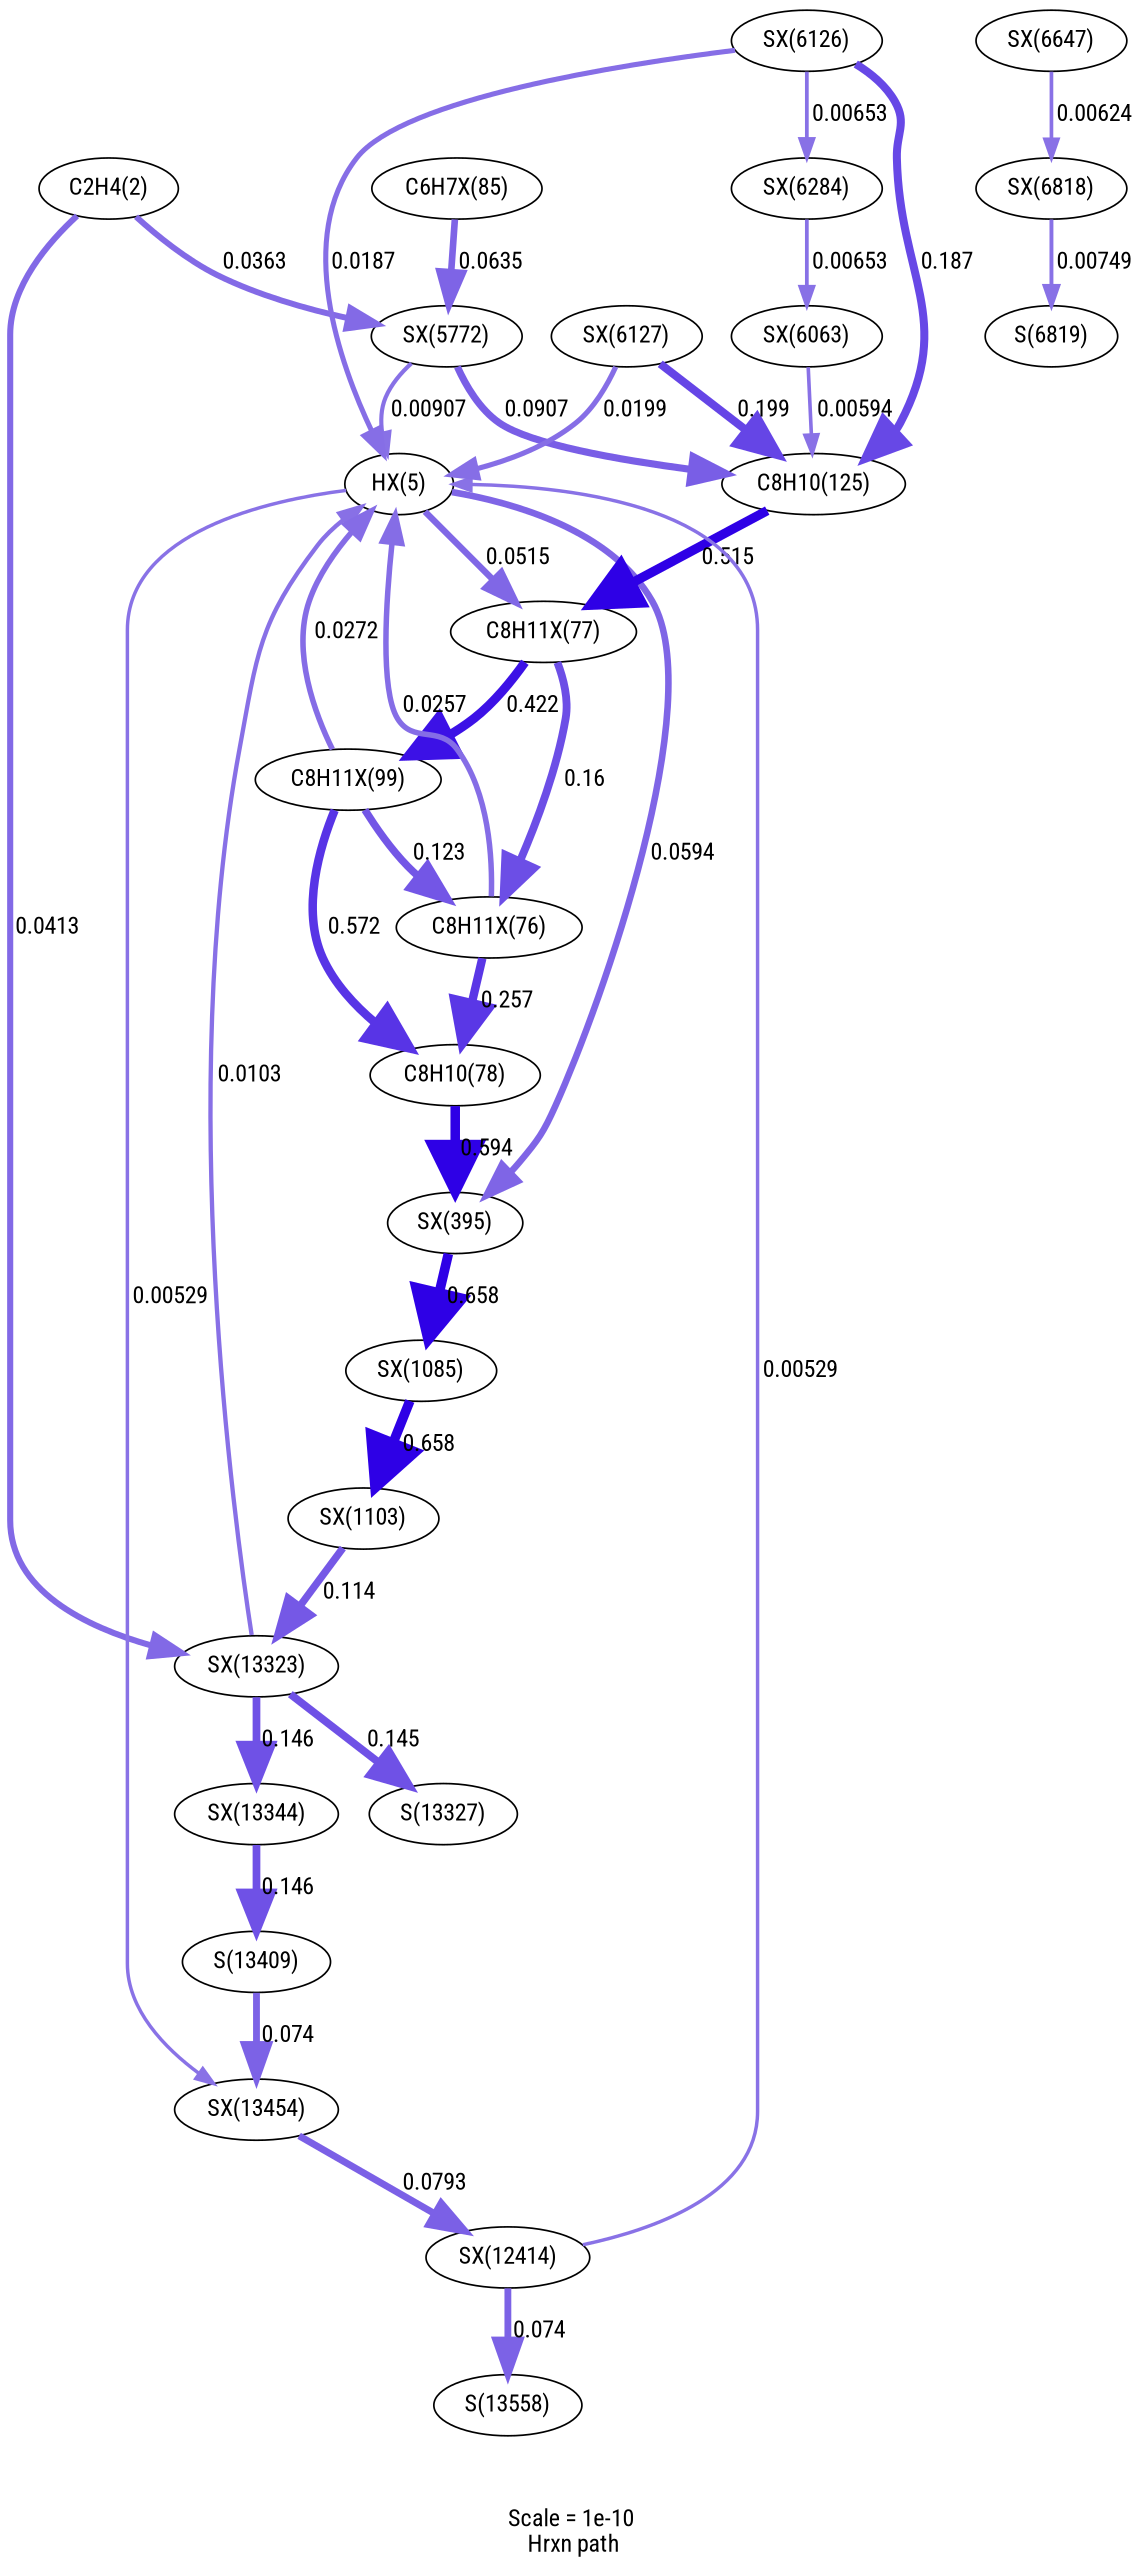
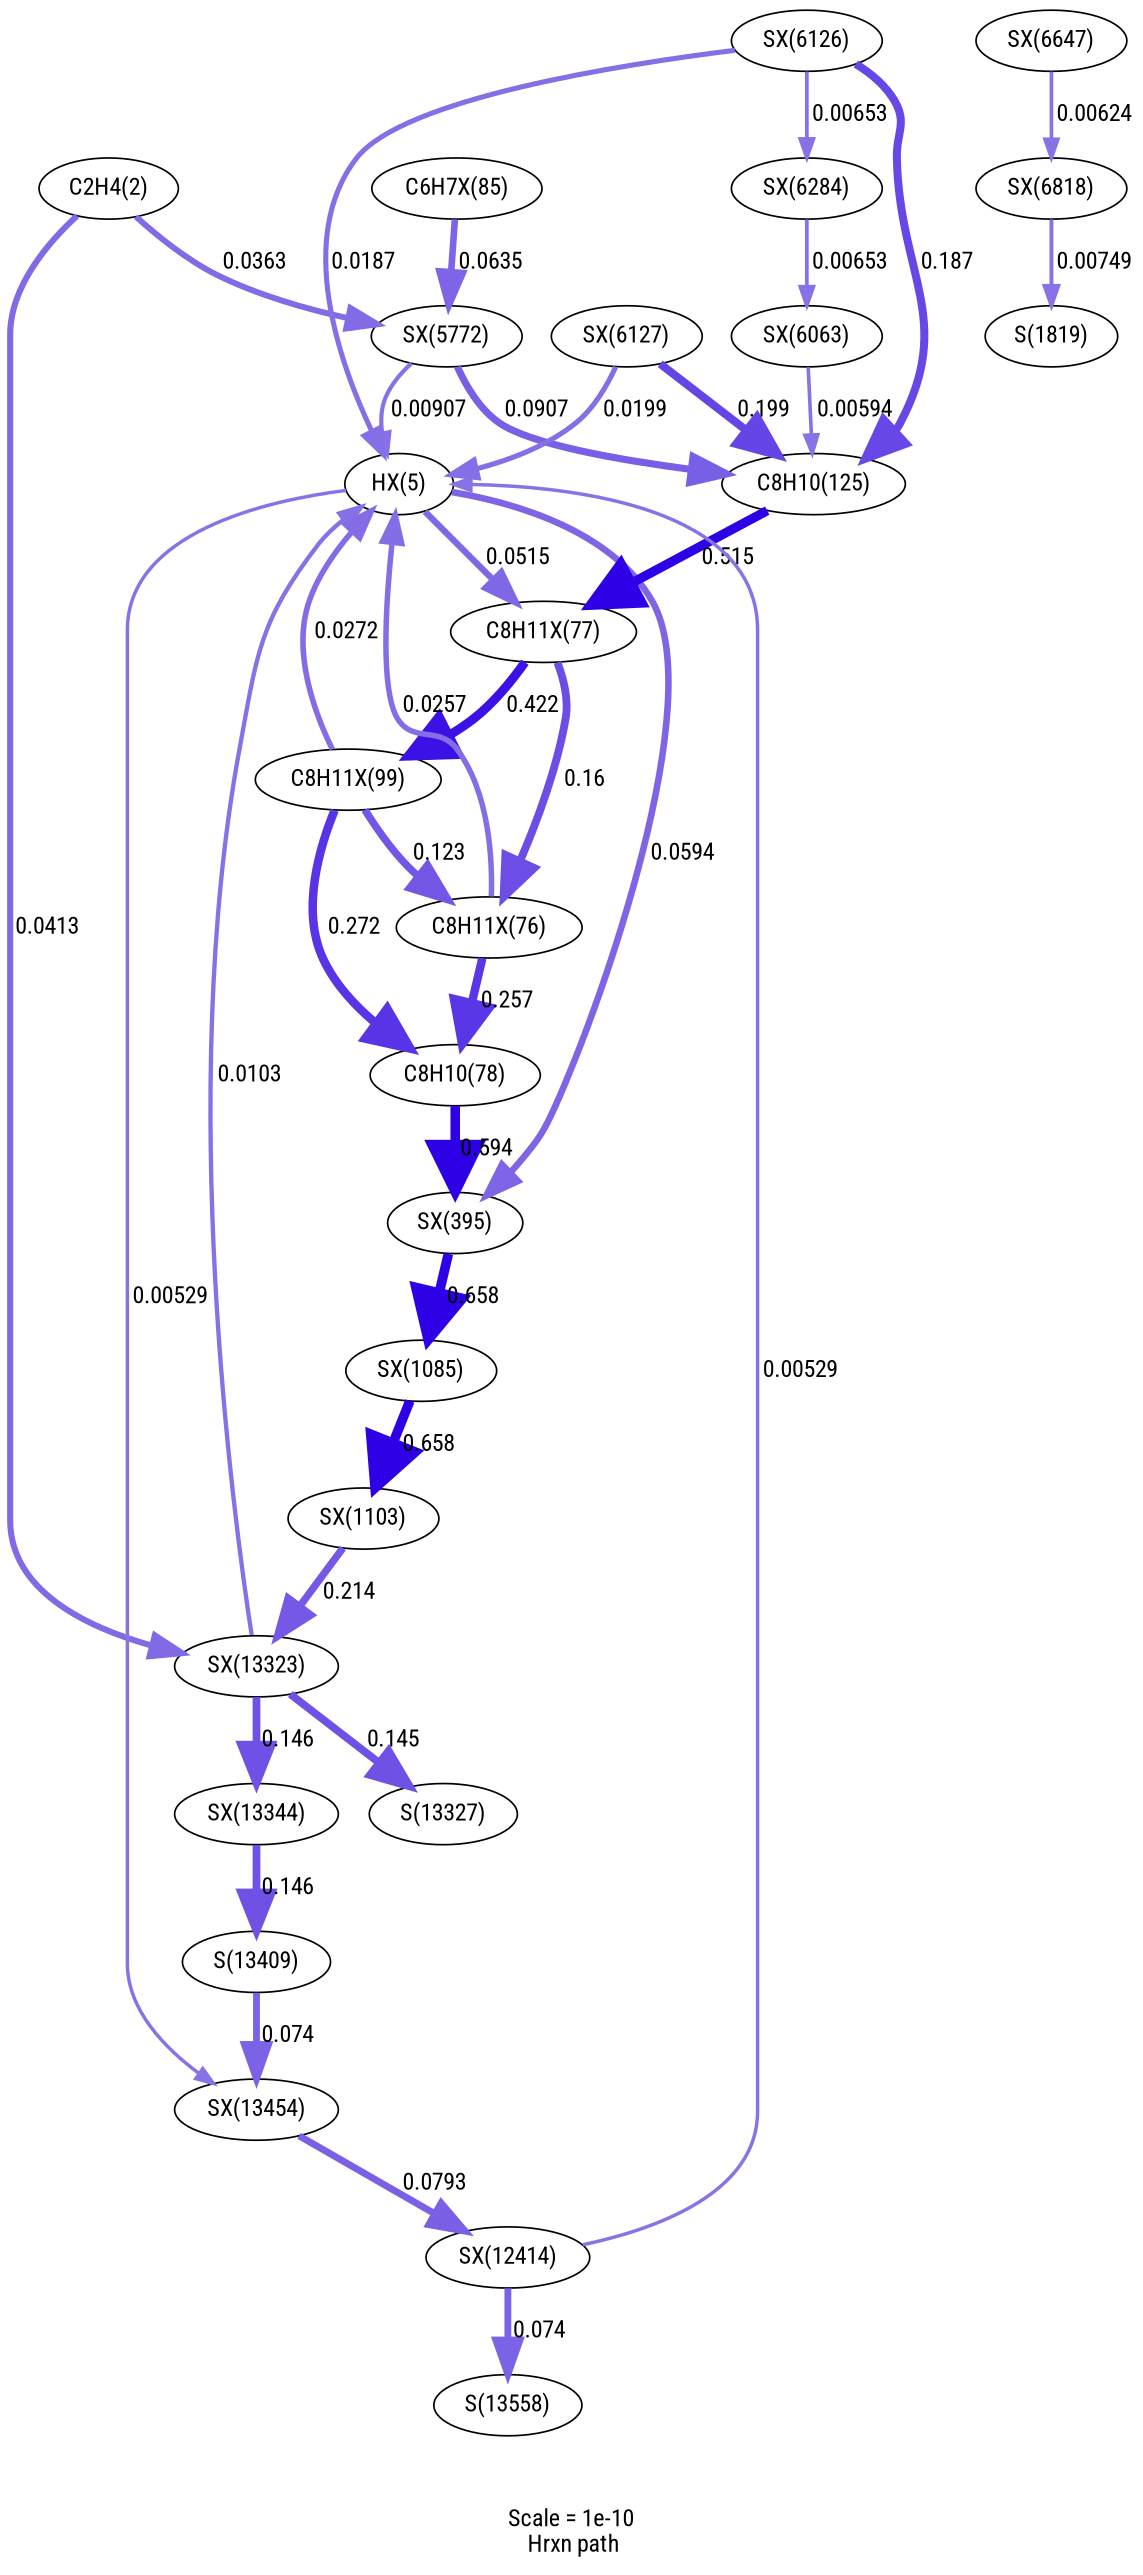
  digraph {
    fontname="Roboto Condensed"
    label="Scale = 1e-10\l Hrxn path"
    node [fontname="Roboto Condensed"]
    edge [arrowsize=2.27 color="0.7, 0.507, 0.9" fontname="Roboto Condensed" style="setlinewidth(4.55)"]
    n1 [label="C2H4(2)"]
    n2 [label="SX(5772)"]
    n3 [label="SX(13323)"]
    n4 [label="HX(5)"]
    n5 [label="C8H10(125)"]
    n6 [label="S(13327)"]
    n7 [label="SX(13344)"]
    n8 [label="SX(395)"]
    n9 [label="C8H11X(77)"]
    n10 [label="SX(13454)"]
    n11 [label="C8H11X(99)"]
    n12 [label="C8H11X(76)"]
    n13 [label="C8H10(78)"]
    n14 [label="SX(1085)"]
    n15 [label="SX(12414)"]
    n16 [label="SX(1103)"]
    n17 [label="SX(6126)"]
    n18 [label="SX(6284)"]
    n19 [label="SX(6063)"]
    n20 [label="SX(6127)"]
    n21 [label="S(13558)"]
    n22 [label="C6H7X(85)"]
    n23 [label="SX(6647)"]
    n24 [label="SX(6818)"]
-   n25 [label="S(6819)"]
+   n25 [label="S(1819)"]
    n26 [label="S(13409)"]
    n1 -> n2 [arrowsize=1.75 color="0.7, 0.536, 0.9" label=" 0.0363" style="setlinewidth(3.5)"]
    n1 -> n3 [arrowsize=1.8 color="0.7, 0.541, 0.9" label=" 0.0413" style="setlinewidth(3.59)"]
    n2 -> n4 [arrowsize=1.22 color="0.7, 0.509, 0.9" label=" 0.00907" style="setlinewidth(2.45)"]
    n2 -> n5 [arrowsize=2.09 color="0.7, 0.591, 0.9" label=" 0.0907" style="setlinewidth(4.19)"]
    n3 -> n4 [arrowsize=1.27 color="0.7, 0.51, 0.9" label=" 0.0103" style="setlinewidth(2.55)"]
    n3 -> n6 [color="0.7, 0.645, 0.9" label=" 0.145" style="setlinewidth(4.54)"]
    n3 -> n7 [color="0.7, 0.646, 0.9" label=" 0.146"]
    n4 -> n8 [arrowsize=1.93 color="0.7, 0.559, 0.9" label=" 0.0594" style="setlinewidth(3.87)"]
    n4 -> n9 [arrowsize=1.88 color="0.7, 0.552, 0.9" label=" 0.0515" style="setlinewidth(3.76)"]
    n4 -> n10 [arrowsize=1.02 color="0.7, 0.505, 0.9" label=" 0.00529" style="setlinewidth(2.04)"]
    n5 -> n9 [arrowsize=2.75 color="0.7, 1.02, 0.9" label=" 0.515" style="setlinewidth(5.5)"]
    n7 -> n26 [color="0.7, 0.646, 0.9" label=" 0.146"]
    n8 -> n14 [arrowsize=2.84 color="0.7, 1.16, 0.9" label=" 0.658" style="setlinewidth(5.68)"]
    n9 -> n11 [arrowsize=2.67 color="0.7, 0.922, 0.9" label=" 0.422" style="setlinewidth(5.35)"]
    n9 -> n12 [arrowsize=2.31 color="0.7, 0.66, 0.9" label=" 0.16" style="setlinewidth(4.62)"]
    n10 -> n15 [arrowsize=2.04 color="0.7, 0.579, 0.9" label=" 0.0793" style="setlinewidth(4.09)"]
    n11 -> n4 [arrowsize=1.64 color="0.7, 0.527, 0.9" label=" 0.0272" style="setlinewidth(3.28)"]
    n11 -> n12 [arrowsize=2.21 color="0.7, 0.623, 0.9" label=" 0.123" style="setlinewidth(4.42)"]
-   n11 -> n13 [arrowsize=2.51 color="0.7, 0.772, 0.9" label=" 0.572" style="setlinewidth(5.02)"]
+   n11 -> n13 [arrowsize=2.51 color="0.7, 0.772, 0.9" label=" 0.272" style="setlinewidth(5.02)"]
    n12 -> n4 [arrowsize=1.62 color="0.7, 0.526, 0.9" label=" 0.0257" style="setlinewidth(3.24)"]
    n12 -> n13 [arrowsize=2.49 color="0.7, 0.757, 0.9" label=" 0.257" style="setlinewidth(4.97)"]
    n13 -> n8 [arrowsize=2.8 color="0.7, 1.09, 0.9" label=" 0.594" style="setlinewidth(5.61)"]
    n14 -> n16 [arrowsize=2.84 color="0.7, 1.16, 0.9" label=" 0.658" style="setlinewidth(5.68)"]
    n15 -> n4 [arrowsize=1.02 color="0.7, 0.505, 0.9" label=" 0.00529" style="setlinewidth(2.04)"]
    n15 -> n21 [arrowsize=2.02 color="0.7, 0.574, 0.9" label=" 0.074" style="setlinewidth(4.03)"]
-   n16 -> n3 [arrowsize=2.18 color="0.7, 0.614, 0.9" label=" 0.114" style="setlinewidth(4.36)"]
+   n16 -> n3 [arrowsize=2.18 color="0.7, 0.614, 0.9" label=" 0.214" style="setlinewidth(4.36)"]
    n17 -> n4 [arrowsize=1.5 color="0.7, 0.519, 0.9" label=" 0.0187" style="setlinewidth(3)"]
    n17 -> n5 [arrowsize=2.37 color="0.7, 0.687, 0.9" label=" 0.187" style="setlinewidth(4.73)"]
    n17 -> n18 [arrowsize=1.1 label=" 0.00653" style="setlinewidth(2.2)"]
    n18 -> n19 [arrowsize=1.1 label=" 0.00653" style="setlinewidth(2.2)"]
    n19 -> n5 [arrowsize=1.07 color="0.7, 0.506, 0.9" label=" 0.00594" style="setlinewidth(2.13)"]
    n20 -> n4 [arrowsize=1.52 color="0.7, 0.52, 0.9" label=" 0.0199" style="setlinewidth(3.04)"]
    n20 -> n5 [arrowsize=2.39 color="0.7, 0.699, 0.9" label=" 0.199" style="setlinewidth(4.78)"]
    n22 -> n2 [arrowsize=1.96 color="0.7, 0.564, 0.9" label=" 0.0635" style="setlinewidth(3.92)"]
    n23 -> n24 [arrowsize=1.08 color="0.7, 0.506, 0.9" label=" 0.00624" style="setlinewidth(2.17)"]
    n24 -> n25 [arrowsize=1.15 label=" 0.00749" style="setlinewidth(2.31)"]
    n26 -> n10 [arrowsize=2.02 color="0.7, 0.574, 0.9" label=" 0.074" style="setlinewidth(4.03)"]
  }
